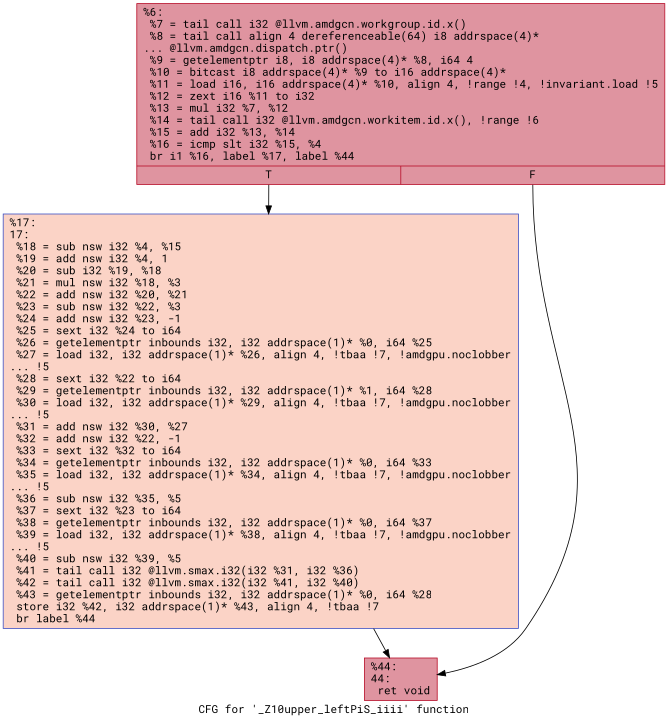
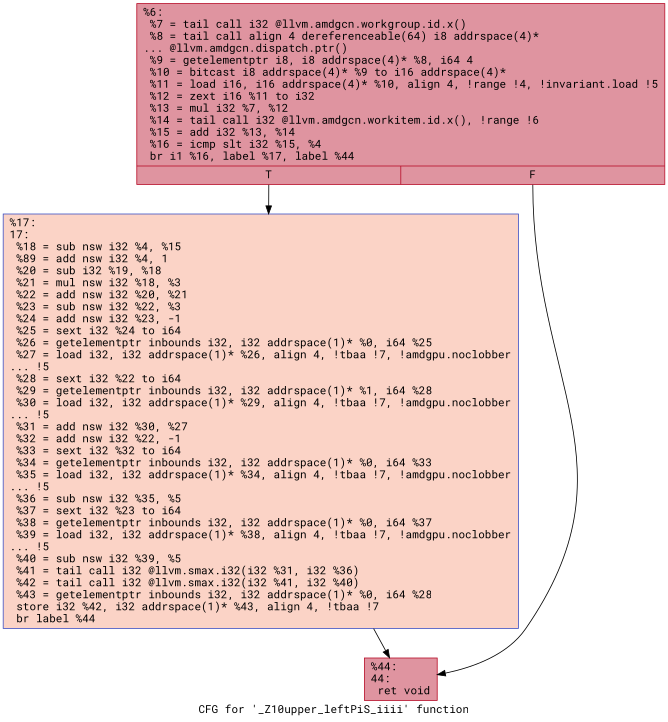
  digraph {
    label="CFG for '_Z10upper_leftPiS_iiii' function"
    fontname="Roboto Mono"
    node [color="#b70d28ff" fillcolor="#b70d2870" shape=record style=filled fontname="Roboto Mono"]
    edge [fontname="Roboto Mono"]
    n1 [label="{%6:\l  %7 = tail call i32 @llvm.amdgcn.workgroup.id.x()\l  %8 = tail call align 4 dereferenceable(64) i8 addrspace(4)*\l... @llvm.amdgcn.dispatch.ptr()\l  %9 = getelementptr i8, i8 addrspace(4)* %8, i64 4\l  %10 = bitcast i8 addrspace(4)* %9 to i16 addrspace(4)*\l  %11 = load i16, i16 addrspace(4)* %10, align 4, !range !4, !invariant.load !5\l  %12 = zext i16 %11 to i32\l  %13 = mul i32 %7, %12\l  %14 = tail call i32 @llvm.amdgcn.workitem.id.x(), !range !6\l  %15 = add i32 %13, %14\l  %16 = icmp slt i32 %15, %4\l  br i1 %16, label %17, label %44\l|{<s0>T|<s1>F}}"]
-   n2 [color="#3d50c3ff" fillcolor="#f59c7d70" label="{%17:\l17:                                               \l  %18 = sub nsw i32 %4, %15\l  %19 = add nsw i32 %4, 1\l  %20 = sub i32 %19, %18\l  %21 = mul nsw i32 %18, %3\l  %22 = add nsw i32 %20, %21\l  %23 = sub nsw i32 %22, %3\l  %24 = add nsw i32 %23, -1\l  %25 = sext i32 %24 to i64\l  %26 = getelementptr inbounds i32, i32 addrspace(1)* %0, i64 %25\l  %27 = load i32, i32 addrspace(1)* %26, align 4, !tbaa !7, !amdgpu.noclobber\l... !5\l  %28 = sext i32 %22 to i64\l  %29 = getelementptr inbounds i32, i32 addrspace(1)* %1, i64 %28\l  %30 = load i32, i32 addrspace(1)* %29, align 4, !tbaa !7, !amdgpu.noclobber\l... !5\l  %31 = add nsw i32 %30, %27\l  %32 = add nsw i32 %22, -1\l  %33 = sext i32 %32 to i64\l  %34 = getelementptr inbounds i32, i32 addrspace(1)* %0, i64 %33\l  %35 = load i32, i32 addrspace(1)* %34, align 4, !tbaa !7, !amdgpu.noclobber\l... !5\l  %36 = sub nsw i32 %35, %5\l  %37 = sext i32 %23 to i64\l  %38 = getelementptr inbounds i32, i32 addrspace(1)* %0, i64 %37\l  %39 = load i32, i32 addrspace(1)* %38, align 4, !tbaa !7, !amdgpu.noclobber\l... !5\l  %40 = sub nsw i32 %39, %5\l  %41 = tail call i32 @llvm.smax.i32(i32 %31, i32 %36)\l  %42 = tail call i32 @llvm.smax.i32(i32 %41, i32 %40)\l  %43 = getelementptr inbounds i32, i32 addrspace(1)* %0, i64 %28\l  store i32 %42, i32 addrspace(1)* %43, align 4, !tbaa !7\l  br label %44\l}"]
+   n2 [color="#3d50c3ff" fillcolor="#f59c7d70" label="{%17:\l17:                                               \l  %18 = sub nsw i32 %4, %15\l  %89 = add nsw i32 %4, 1\l  %20 = sub i32 %19, %18\l  %21 = mul nsw i32 %18, %3\l  %22 = add nsw i32 %20, %21\l  %23 = sub nsw i32 %22, %3\l  %24 = add nsw i32 %23, -1\l  %25 = sext i32 %24 to i64\l  %26 = getelementptr inbounds i32, i32 addrspace(1)* %0, i64 %25\l  %27 = load i32, i32 addrspace(1)* %26, align 4, !tbaa !7, !amdgpu.noclobber\l... !5\l  %28 = sext i32 %22 to i64\l  %29 = getelementptr inbounds i32, i32 addrspace(1)* %1, i64 %28\l  %30 = load i32, i32 addrspace(1)* %29, align 4, !tbaa !7, !amdgpu.noclobber\l... !5\l  %31 = add nsw i32 %30, %27\l  %32 = add nsw i32 %22, -1\l  %33 = sext i32 %32 to i64\l  %34 = getelementptr inbounds i32, i32 addrspace(1)* %0, i64 %33\l  %35 = load i32, i32 addrspace(1)* %34, align 4, !tbaa !7, !amdgpu.noclobber\l... !5\l  %36 = sub nsw i32 %35, %5\l  %37 = sext i32 %23 to i64\l  %38 = getelementptr inbounds i32, i32 addrspace(1)* %0, i64 %37\l  %39 = load i32, i32 addrspace(1)* %38, align 4, !tbaa !7, !amdgpu.noclobber\l... !5\l  %40 = sub nsw i32 %39, %5\l  %41 = tail call i32 @llvm.smax.i32(i32 %31, i32 %36)\l  %42 = tail call i32 @llvm.smax.i32(i32 %41, i32 %40)\l  %43 = getelementptr inbounds i32, i32 addrspace(1)* %0, i64 %28\l  store i32 %42, i32 addrspace(1)* %43, align 4, !tbaa !7\l  br label %44\l}"]
    n3 [label="{%44:\l44:                                               \l  ret void\l}"]
    n1 -> n2 [tailport=s0]
    n1 -> n3 [tailport=s1]
    n2 -> n3
  }
